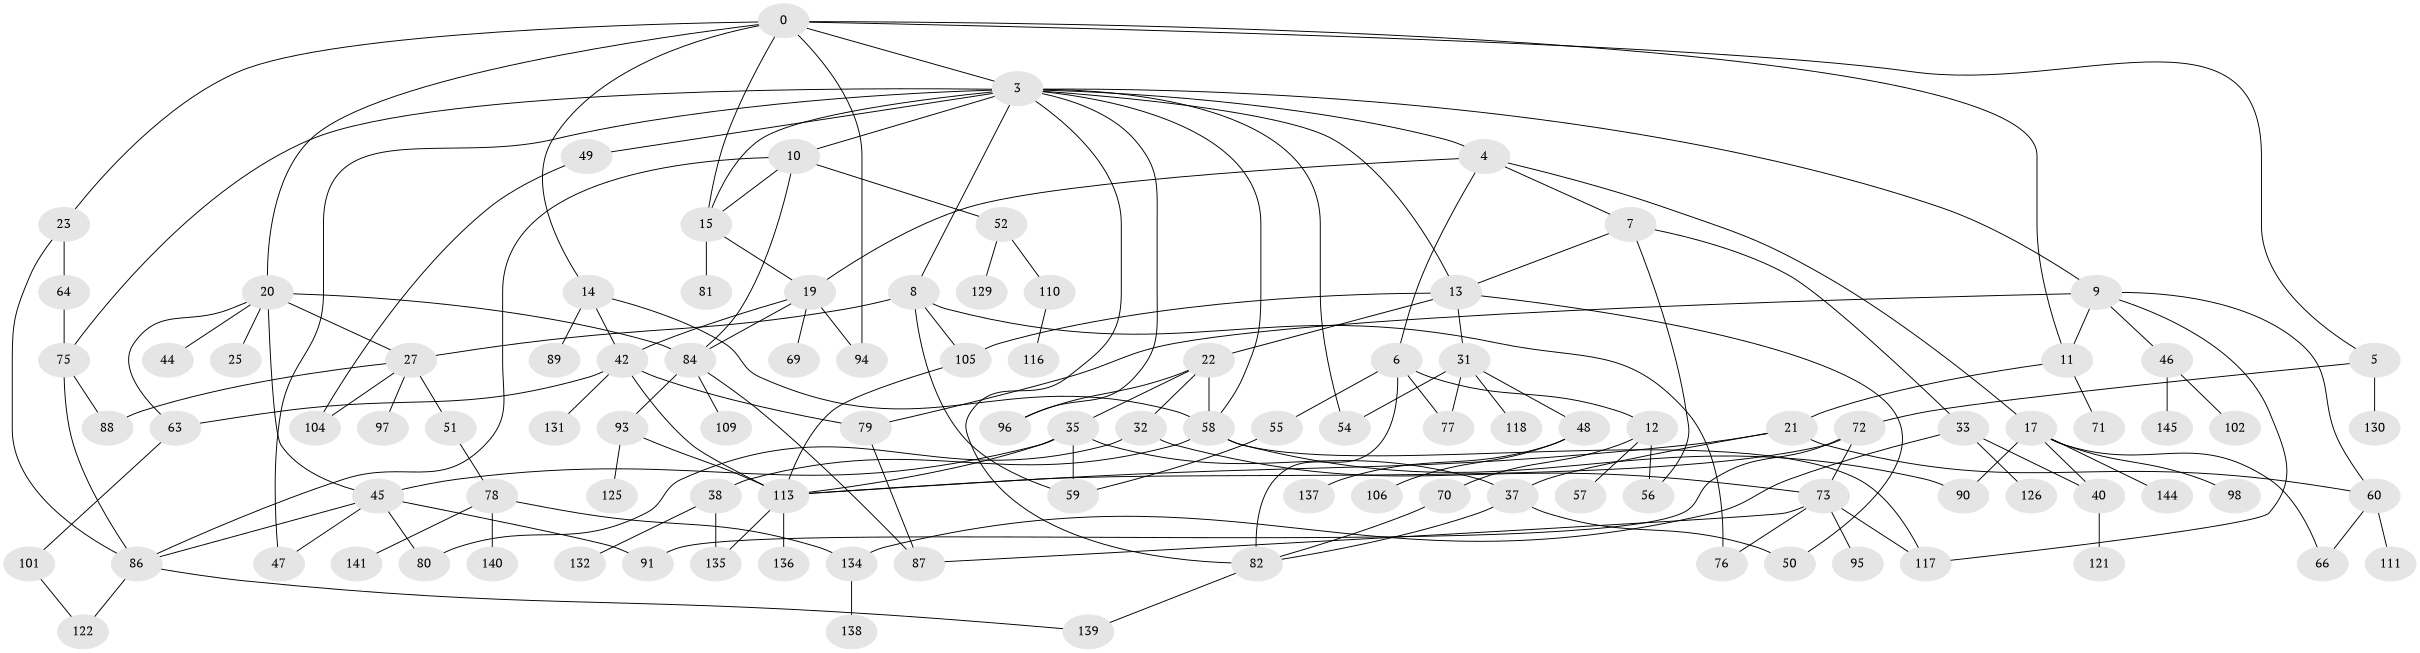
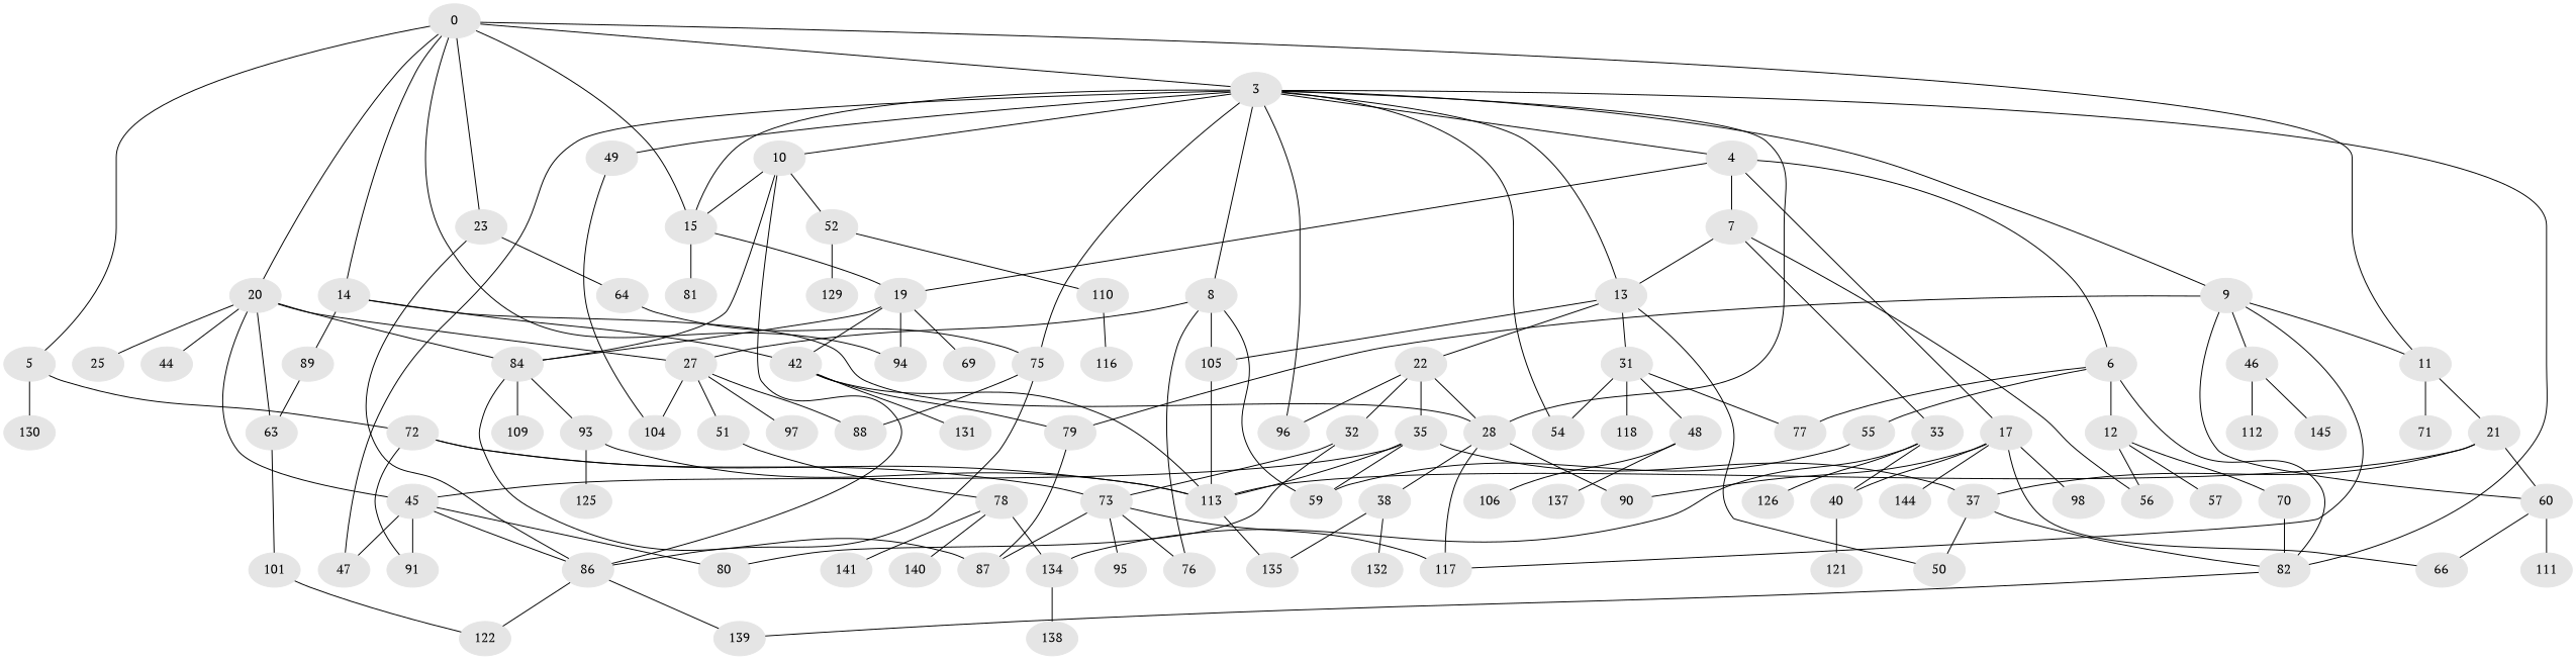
  graph {
    fontname="PT Serif"
    node [color=gray90 fontname="PT Serif" style=filled]
    edge [fontname="PT Serif"]
    n1 [label=0 super="+2"]
    3 [super="+16"]
    5
    11 [super="+26"]
    14 [super="+58"]
    15
    20 [super="+24"]
    23 [super="+124"]
    94
    4 [super="+18"]
    8 [super="+143"]
    9 [super="+29"]
    10
    13
-   28 [super="+36" label=58]
+   28 [super="+36"]
    47
    49 [super="+68"]
    54 [super="+62"]
    75
    82 [super="+103"]
    96
    72 [super="+102"]
    130
    21
    71 [super="+133"]
    42 [super="+115"]
    89
    19 [super="+34"]
    81 [super="+123"]
    27 [super="+53"]
    84
    25 [super="+146"]
    44 [super="+100"]
    45 [super="+74"]
    63
    86 [super="+108"]
    64
    6
    7 [super="+30"]
    17 [super="+39"]
    59 [super="+61"]
    76
    105
    46
    60 [super="+127"]
    79
    117
    52 [super="+128"]
    22
    31 [super="+119"]
    50 [super="+85"]
    90
    38
    104
    88
    139
    12 [super="+92"]
    55 [super="+99"]
    77 [super="+83"]
    33
    56
    40 [super="+41"]
    66 [super="+67"]
    98
    144
    69
    113 [super="+147"]
    73 [super="+120"]
    91
    57
    70
    126
    134
    51 [super="+65"]
    97
-   112 [label=102]
+   112
    145
    111 [super="+118"]
    87 [super="+142"]
    110
    129
    93
    109
    122
    37 [super="+43"]
    32
    35 [super="+107"]
    48
    n89 [label=118]
    131
    121
    80
    101
    135
-   136
    78
    132
    106
    137
    95
    138
    140
    141
    116
    125
    n1 -- 3
    n1 -- 5
    n1 -- 11
    n1 -- 14
    n1 -- 15
    n1 -- 20
    n1 -- 23
    n1 -- 94
    3 -- 15
    3 -- 4
    3 -- 8
    3 -- 9
    3 -- 10
    3 -- 13
    3 -- 28
    3 -- 47
    3 -- 49
    3 -- 54
    3 -- 75
    3 -- 82
    3 -- 96
    5 -- 72
    5 -- 130
    11 -- 21
    11 -- 71
    14 -- 28
    14 -- 42
    14 -- 89
    15 -- 19
    15 -- 81
    20 -- 27
    20 -- 84
    20 -- 25
    20 -- 44
    20 -- 45
    20 -- 63
    23 -- 86
    23 -- 64
    4 -- 19
    4 -- 6
    4 -- 7
    4 -- 17
    8 -- 27
    8 -- 59
    8 -- 76
    8 -- 105
    9 -- 11
    9 -- 46
    9 -- 60
    9 -- 79
    9 -- 117
    10 -- 15
    10 -- 84
    10 -- 86
    10 -- 52
    13 -- 105
    13 -- 22
    13 -- 31
    13 -- 50
    28 -- 117
    28 -- 90
    28 -- 38
    49 -- 104
    75 -- 86
    75 -- 88
    82 -- 139
    72 -- 113
    72 -- 73
    72 -- 91
    21 -- 60
    21 -- 113
    21 -- 37
-   42 -- 63
+   89 -- 63
    42 -- 79
    42 -- 113
    42 -- 131
    19 -- 94
    19 -- 42
    19 -- 84
    19 -- 69
    27 -- 104
    27 -- 88
    27 -- 51
    27 -- 97
    84 -- 87
    84 -- 93
    84 -- 109
    45 -- 47
    45 -- 86
    45 -- 91
    45 -- 80
    63 -- 101
    86 -- 139
    86 -- 122
    64 -- 75
    6 -- 82
    6 -- 12
    6 -- 55
    6 -- 77
    7 -- 13
    7 -- 33
    7 -- 56
    17 -- 90
    17 -- 40
    17 -- 66
    17 -- 98
    17 -- 144
    105 -- 113
    46 -- 112
    46 -- 145
    60 -- 66
    60 -- 111
    79 -- 87
    52 -- 110
    52 -- 129
    22 -- 28
    22 -- 96
    22 -- 32
    22 -- 35
    31 -- 54
    31 -- 77
    31 -- 48
    31 -- n89
    38 -- 135
    38 -- 132
    12 -- 56
    12 -- 57
    12 -- 70
    55 -- 59
    33 -- 40
    33 -- 126
    33 -- 134
    40 -- 121
    113 -- 135
-   113 -- 136
    73 -- 76
    73 -- 117
    73 -- 87
    73 -- 95
    70 -- 82
    134 -- 138
    51 -- 78
    110 -- 116
    93 -- 113
    93 -- 125
    37 -- 82
    37 -- 50
    32 -- 73
    32 -- 80
    35 -- 45
    35 -- 59
    35 -- 113
    35 -- 37
    48 -- 106
    48 -- 137
    101 -- 122
    78 -- 134
    78 -- 140
    78 -- 141
  }
